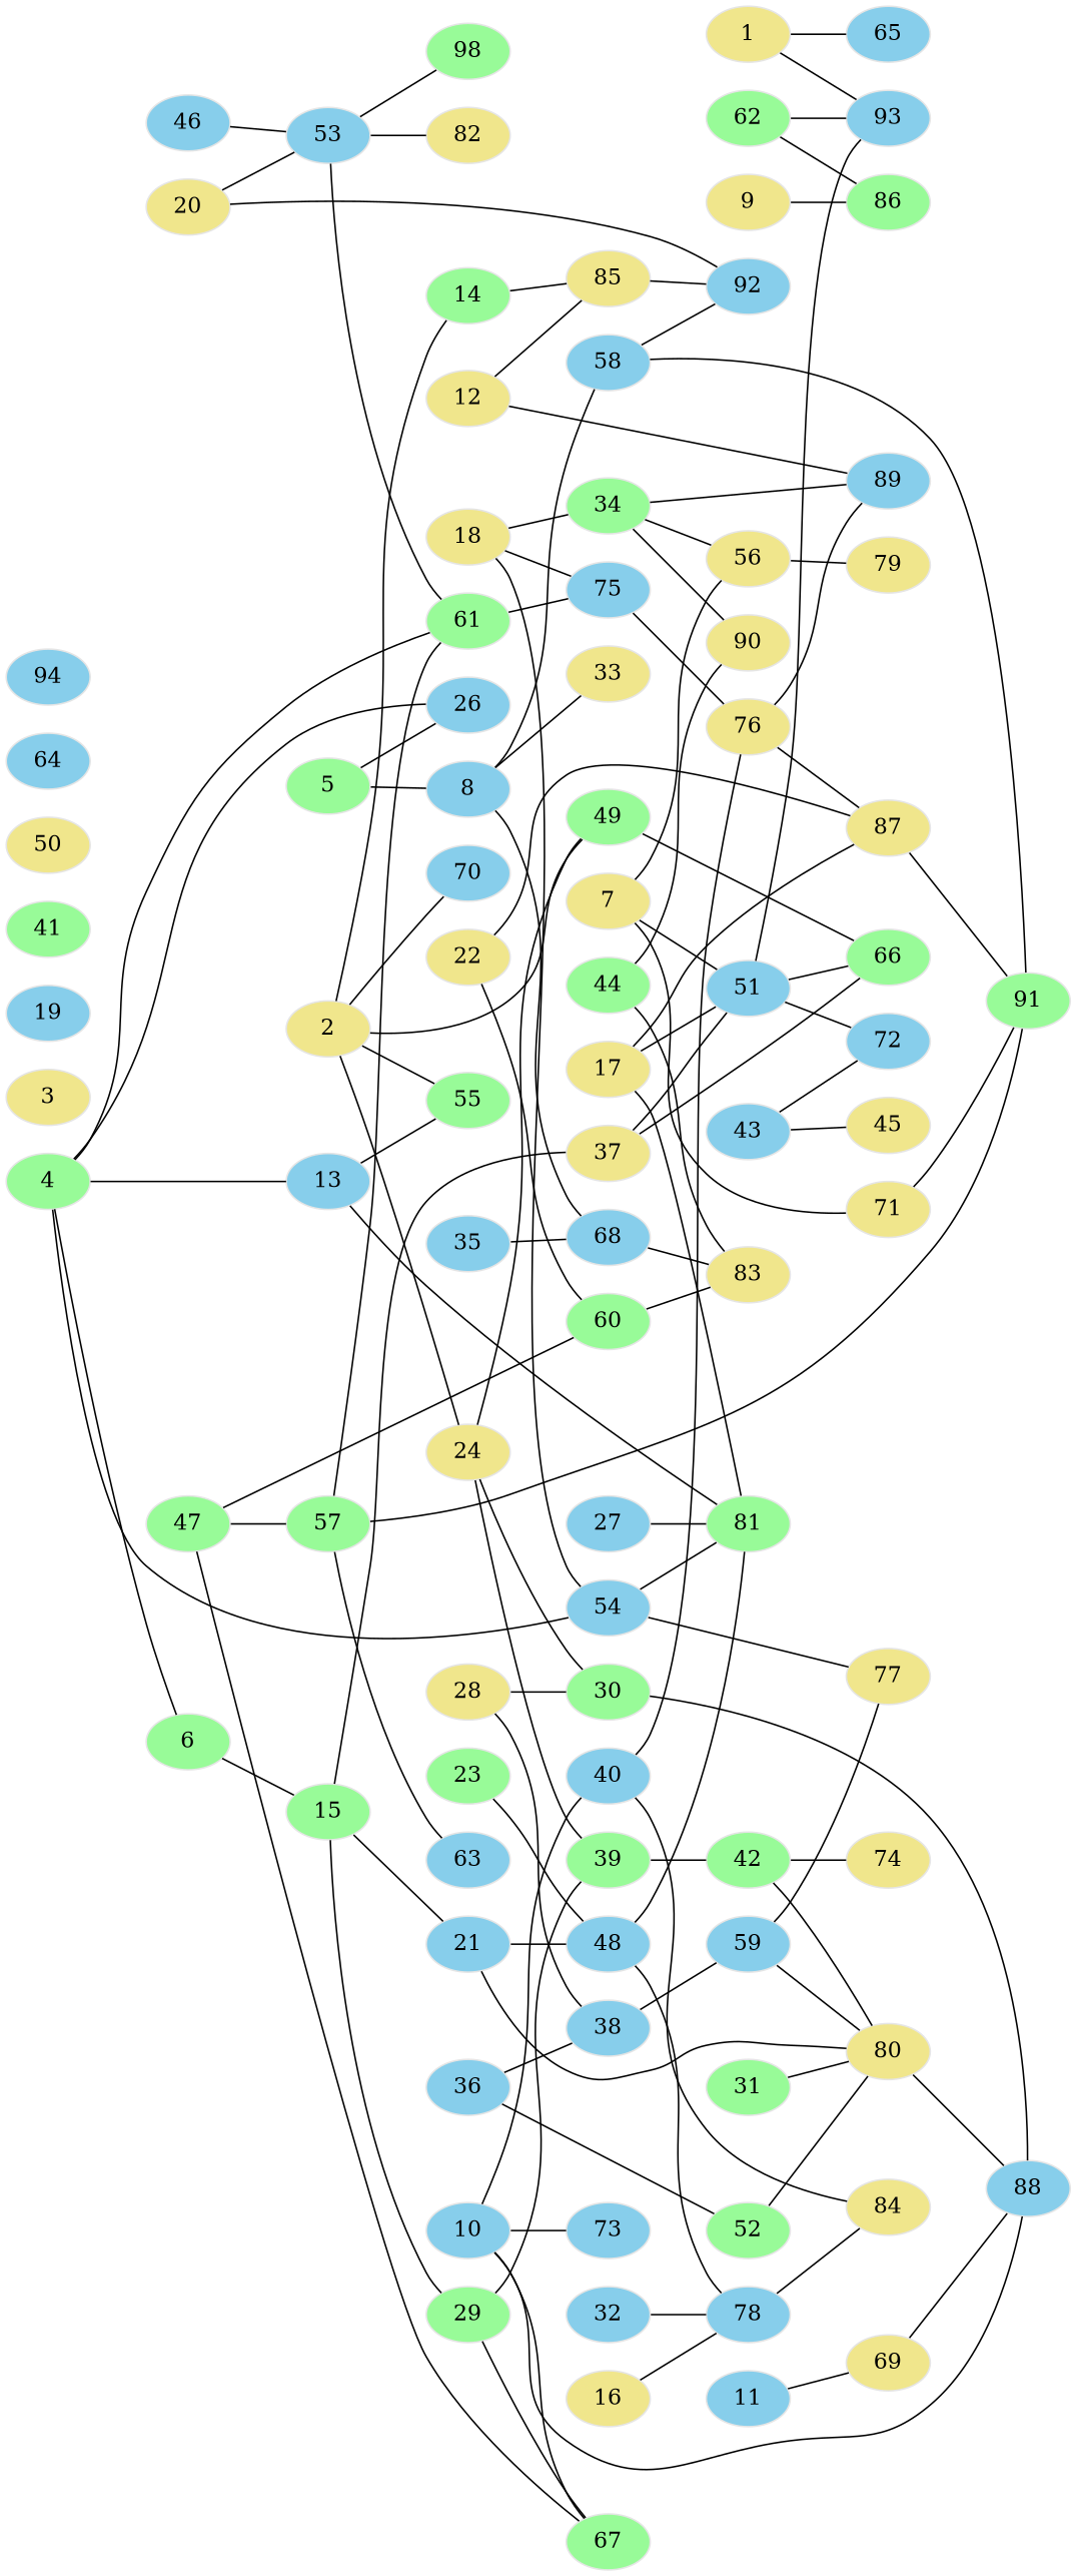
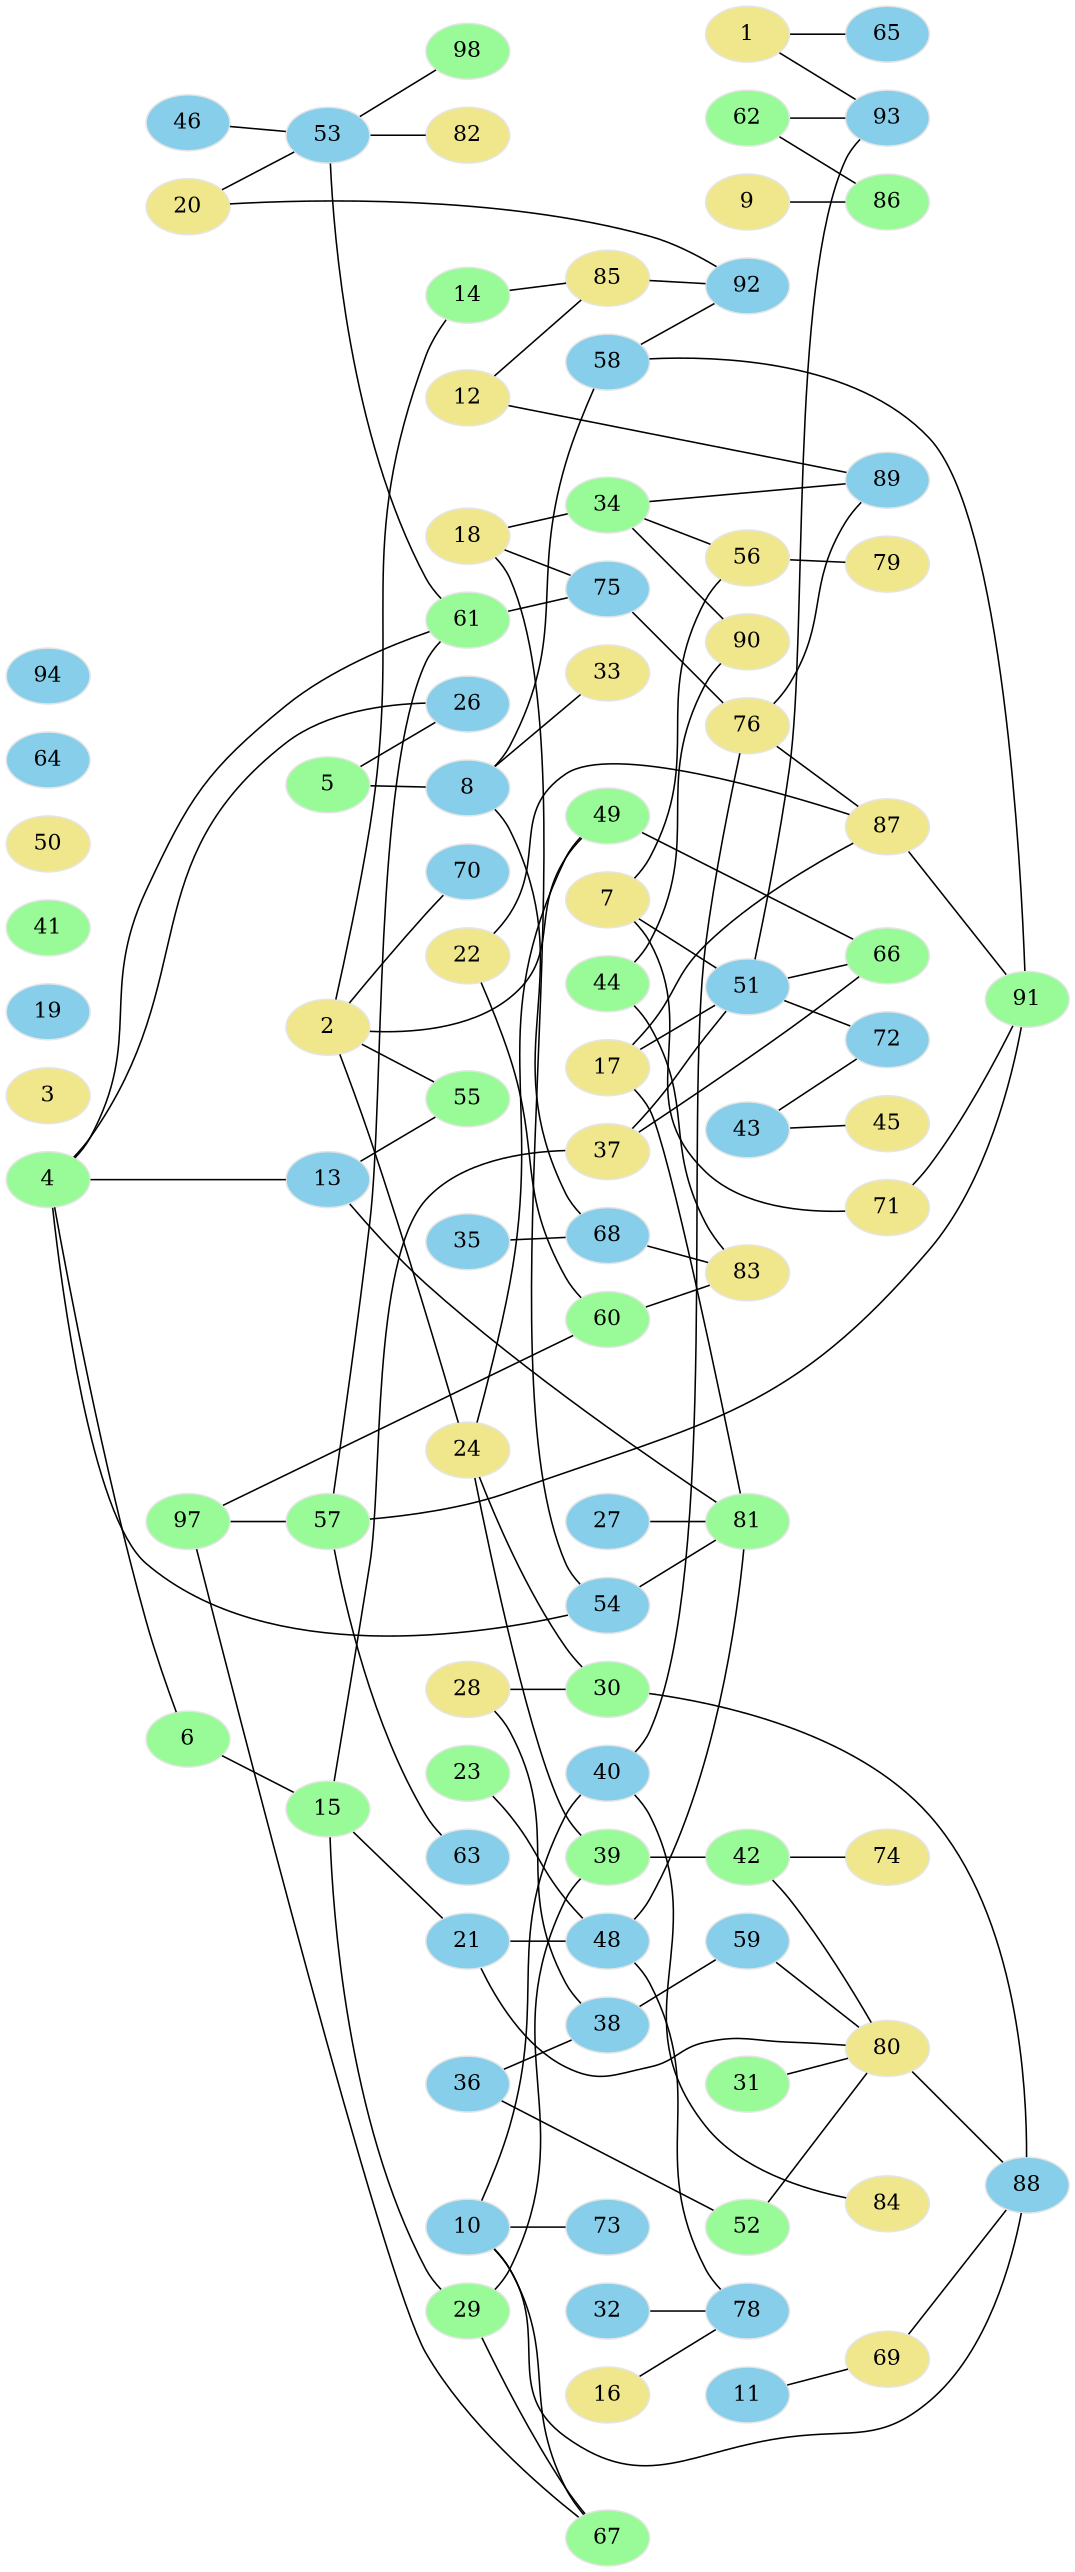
  graph {
    rankdir=LR
    node [color=gray90 fillcolor=skyblue style=filled]
    1 [fillcolor=khaki]
    65
    93
    2 [fillcolor=khaki]
    14 [fillcolor=palegreen]
    24 [fillcolor=khaki]
    49 [fillcolor=palegreen]
    55 [fillcolor=palegreen]
    70
    85 [fillcolor=khaki]
    30 [fillcolor=palegreen]
    39 [fillcolor=palegreen]
    66 [fillcolor=palegreen]
    3 [fillcolor=khaki]
    4 [fillcolor=palegreen]
    6 [fillcolor=palegreen]
    13
    26
    54
    61 [fillcolor=palegreen]
    15 [fillcolor=palegreen]
    81 [fillcolor=palegreen]
-   77 [fillcolor=khaki]
    75
    5 [fillcolor=palegreen]
    8
    33 [fillcolor=khaki]
    58
    68
    21
    29 [fillcolor=palegreen]
    37 [fillcolor=khaki]
    7 [fillcolor=khaki]
    51
    56 [fillcolor=khaki]
    71 [fillcolor=khaki]
    72
    79 [fillcolor=khaki]
    91 [fillcolor=palegreen]
    92
    83 [fillcolor=khaki]
    9 [fillcolor=khaki]
    86 [fillcolor=palegreen]
    10
    40
    67 [fillcolor=palegreen]
    73
    88
    76 [fillcolor=khaki]
    84 [fillcolor=khaki]
    69 [fillcolor=khaki]
    11
    12 [fillcolor=khaki]
    89
    52 [fillcolor=palegreen]
    80 [fillcolor=khaki]
    48
    16 [fillcolor=khaki]
    78
    17 [fillcolor=khaki]
    87 [fillcolor=khaki]
    18 [fillcolor=khaki]
    34 [fillcolor=palegreen]
    90 [fillcolor=khaki]
    19
    20 [fillcolor=khaki]
    53
    82 [fillcolor=khaki]
    n69 [fillcolor=palegreen label=98]
    22 [fillcolor=khaki]
    60 [fillcolor=palegreen]
    23 [fillcolor=palegreen]
    42 [fillcolor=palegreen]
    31 [fillcolor=palegreen]
    27
    28 [fillcolor=khaki]
    38
    59
    32
    35
    36
    74 [fillcolor=khaki]
    41 [fillcolor=palegreen]
    45 [fillcolor=khaki]
    43
    44 [fillcolor=palegreen]
    46
-   47 [fillcolor=palegreen]
+   47 [fillcolor=palegreen label=97]
    57 [fillcolor=palegreen]
    63
    50 [fillcolor=khaki]
    62 [fillcolor=palegreen]
    64
    94
    1 -- 65
    1 -- 93
    2 -- 14
    2 -- 24
    2 -- 49
    2 -- 55
    2 -- 70
    14 -- 85
    24 -- 49
    24 -- 30
    24 -- 39
    49 -- 66
    85 -- 92
    30 -- 88
    39 -- 42
    4 -- 6
    4 -- 13
    4 -- 26
    4 -- 54
    4 -- 61
    6 -- 15
    13 -- 55
    13 -- 81
    54 -- 81
-   54 -- 77
    61 -- 75
    15 -- 21
    15 -- 29
    15 -- 37
    75 -- 76
    5 -- 26
    5 -- 8
    8 -- 33
    8 -- 58
    8 -- 68
    58 -- 91
    58 -- 92
    68 -- 83
    21 -- 80
    21 -- 48
    29 -- 39
    29 -- 67
    37 -- 66
    37 -- 51
    7 -- 51
    7 -- 56
    7 -- 71
    51 -- 93
    51 -- 66
    51 -- 72
    56 -- 79
    71 -- 91
    9 -- 86
    10 -- 40
    10 -- 67
    10 -- 73
    10 -- 88
    40 -- 76
    40 -- 84
    76 -- 89
    76 -- 87
    69 -- 88
    11 -- 69
    12 -- 85
    12 -- 89
    52 -- 80
    80 -- 88
    48 -- 81
    48 -- 78
    16 -- 78
-   78 -- 84
    17 -- 81
    17 -- 51
    17 -- 87
    87 -- 91
    18 -- 54
    18 -- 75
    18 -- 34
    34 -- 56
    34 -- 89
    34 -- 90
    20 -- 92
    20 -- 53
    53 -- 61
    53 -- 82
    53 -- n69
    22 -- 87
    22 -- 60
    60 -- 83
    23 -- 48
    42 -- 80
    42 -- 74
    31 -- 80
    27 -- 81
    28 -- 30
    28 -- 38
    38 -- 59
-   59 -- 77
    59 -- 80
    32 -- 78
    35 -- 68
    36 -- 52
    36 -- 38
    43 -- 72
    43 -- 45
    44 -- 83
    44 -- 90
    46 -- 53
    47 -- 67
    47 -- 60
    47 -- 57
    57 -- 61
    57 -- 91
    57 -- 63
    62 -- 93
    62 -- 86
  }
